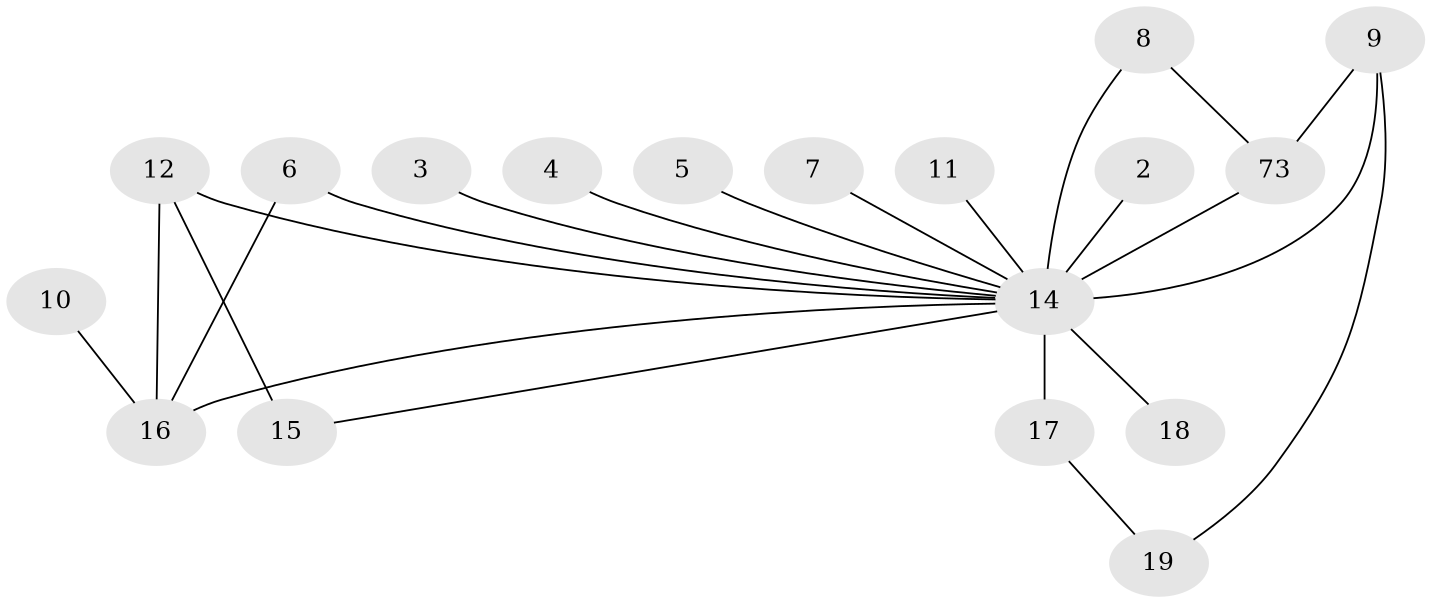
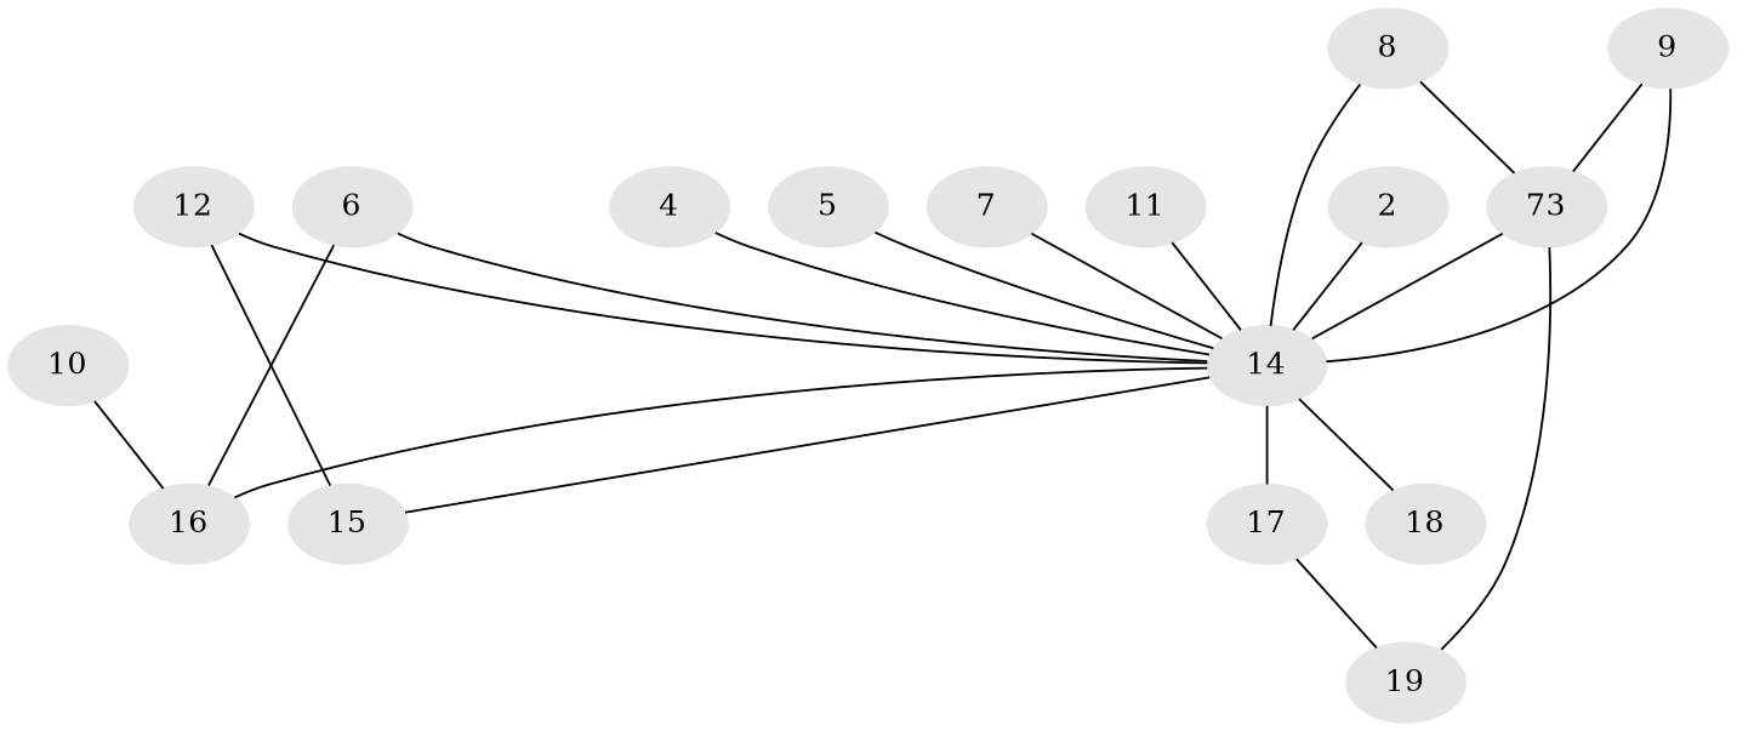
  graph {
    node [color=gray90 style=filled]
    edge [weight=1.0]
    14
    16
    15
    17
    18
    2
-   3
    4
    5
    6
    7
    8
    n13 [label=73]
    9
    19
    10
    11
    12
    14 -- 16
    14 -- 15
    14 -- 17
    14 -- 18
    17 -- 19 [weight=2.0]
    2 -- 14
-   3 -- 14
    4 -- 14
    5 -- 14
    6 -- 14
    6 -- 16
    7 -- 14
    8 -- 14
    8 -- n13
    n13 -- 14 [weight=4.0]
    9 -- 14 [weight=3.0]
    9 -- n13 [weight=3.0]
-   9 -- 19
+   n13 -- 19
    10 -- 16
    11 -- 14
    12 -- 14
-   12 -- 16
    12 -- 15 [weight=2.0]
  }
